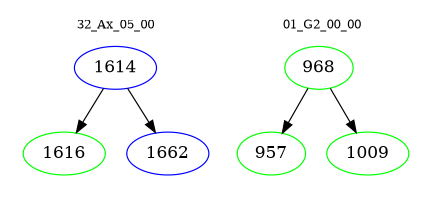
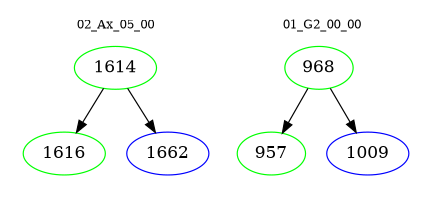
  digraph {
    node [color=green]
    edge [color=black]
-   n1 [color=blue label=1614]
+   n1 [label=1614]
    n2 [label=1616]
    n3 [color=blue label=1662]
    n4 [label=968]
    n5 [label=957]
-   n6 [label=1009]
+   n6 [color=blue label=1009]
    subgraph cluster_1 {
      color=white
      fontsize=10
-     label="32_Ax_05_00"
+     label="02_Ax_05_00"
      n1
      n2
      n3
    }
    subgraph cluster_2 {
      color=white
      fontsize=10
      label="01_G2_00_00"
      n4
      n5
      n6
    }
    n1 -> n2
    n1 -> n3
    n4 -> n5
    n4 -> n6
  }
